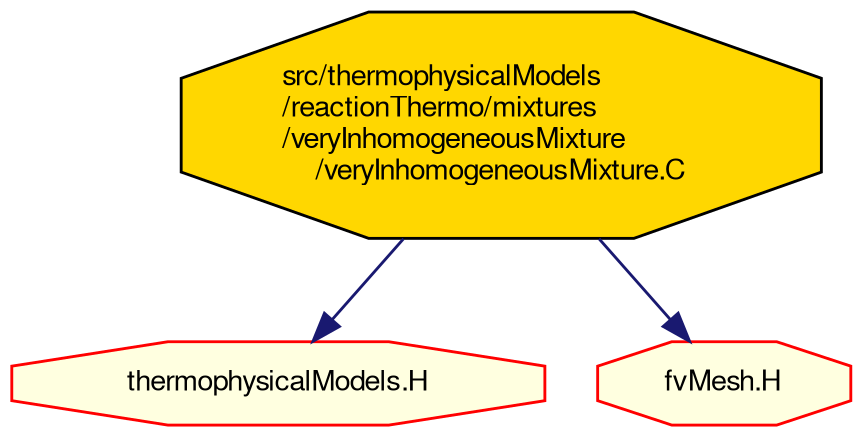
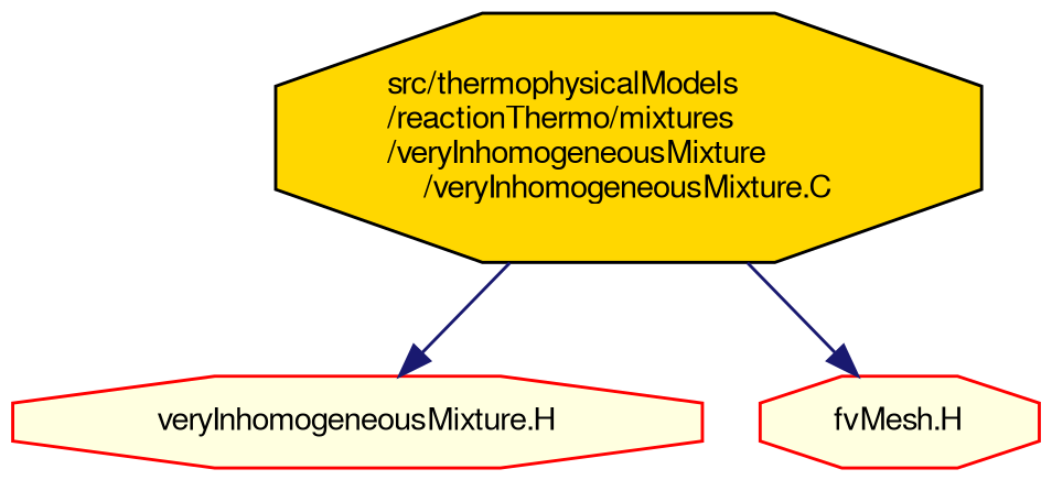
  digraph {
    node [color=red fillcolor=lightyellow fontname=FreeSans fontsize=10 shape=octagon style=filled]
    edge [color=midnightblue fontname=FreeSans fontsize=10 labelfontname=FreeSans labelfontsize=10 style=solid]
    n1 [color=black fillcolor=gold fontcolor=black height=0.2 label="src/thermophysicalModels\l/reactionThermo/mixtures\l/veryInhomogeneousMixture\l/veryInhomogeneousMixture.C" width=0.4]
-   n2 [height=0.2 label="thermophysicalModels.H" width=0.4]
+   n2 [height=0.2 label="veryInhomogeneousMixture.H" width=0.4]
    n3 [height=0.2 label="fvMesh.H" width=0.4]
    n1 -> n2
    n1 -> n3
  }
